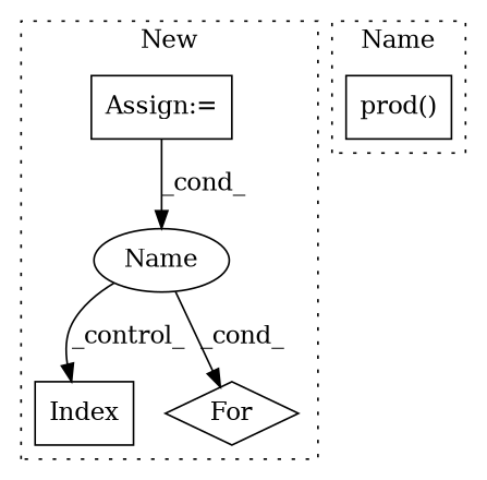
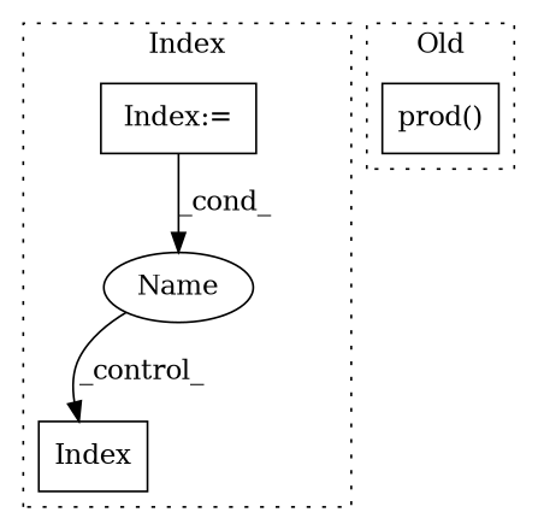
  digraph {
    node [shape=box]
    n1 [a=46 l="15,1" label=Index s="7613,7631"]
-   n2 [a=107 l="4,14" label=For s="7568,7593" shape=diamond]
    n3 [a=87 l=1 label=Name s=7572 shape=ellipse]
-   n4 [a=68 l=3 label="Assign:=" s=7433]
+   n4 [a=68 l=3 label="Index:=" s=7433]
    n5 [a=75 l="8,1" label="prod()" s="3695,3731"]
    subgraph cluster_1 {
-     label=New
+     label=Index
      style=dotted
      n1
-     n2
      n3
      n4
    }
    subgraph cluster_2 {
-     label=Name
+     label=Old
      style=dotted
      n5
    }
    n3 -> n1 [label=_control_]
-   n3 -> n2 [label=_cond_]
    n4 -> n3 [label=_cond_]
  }
